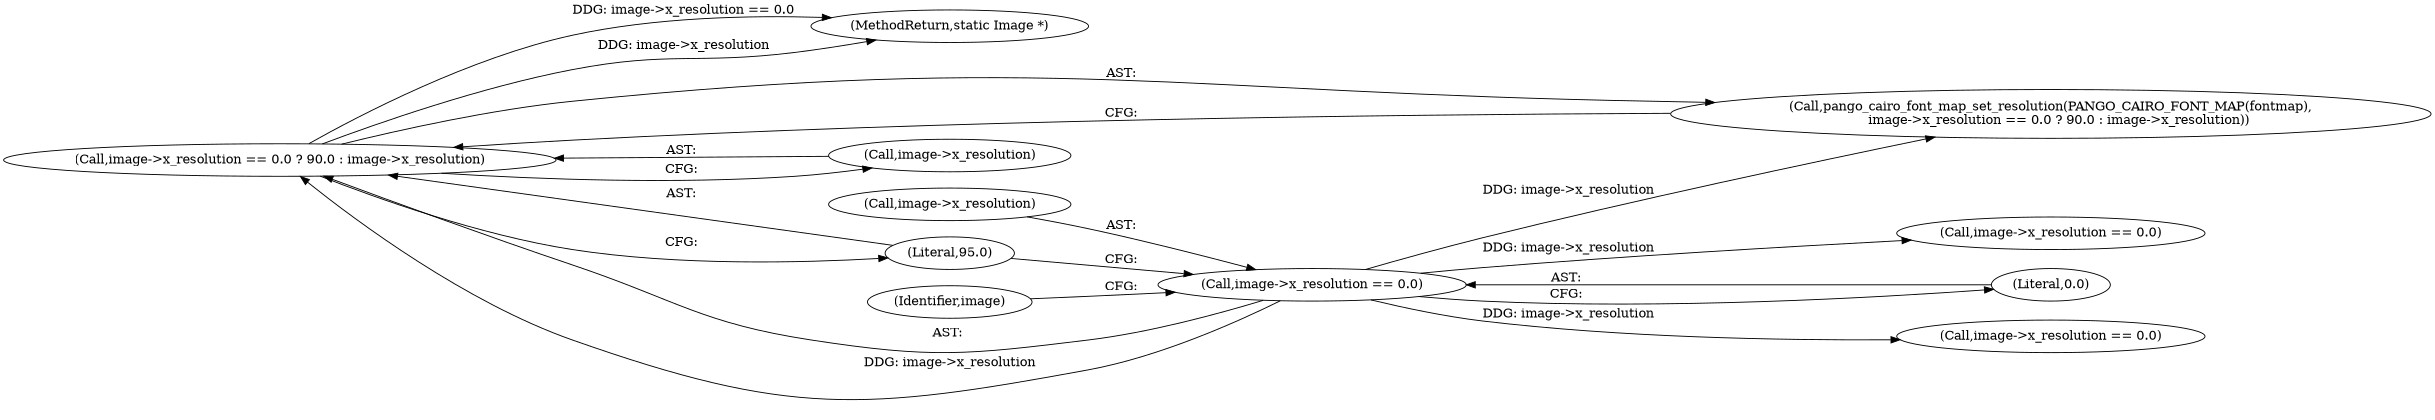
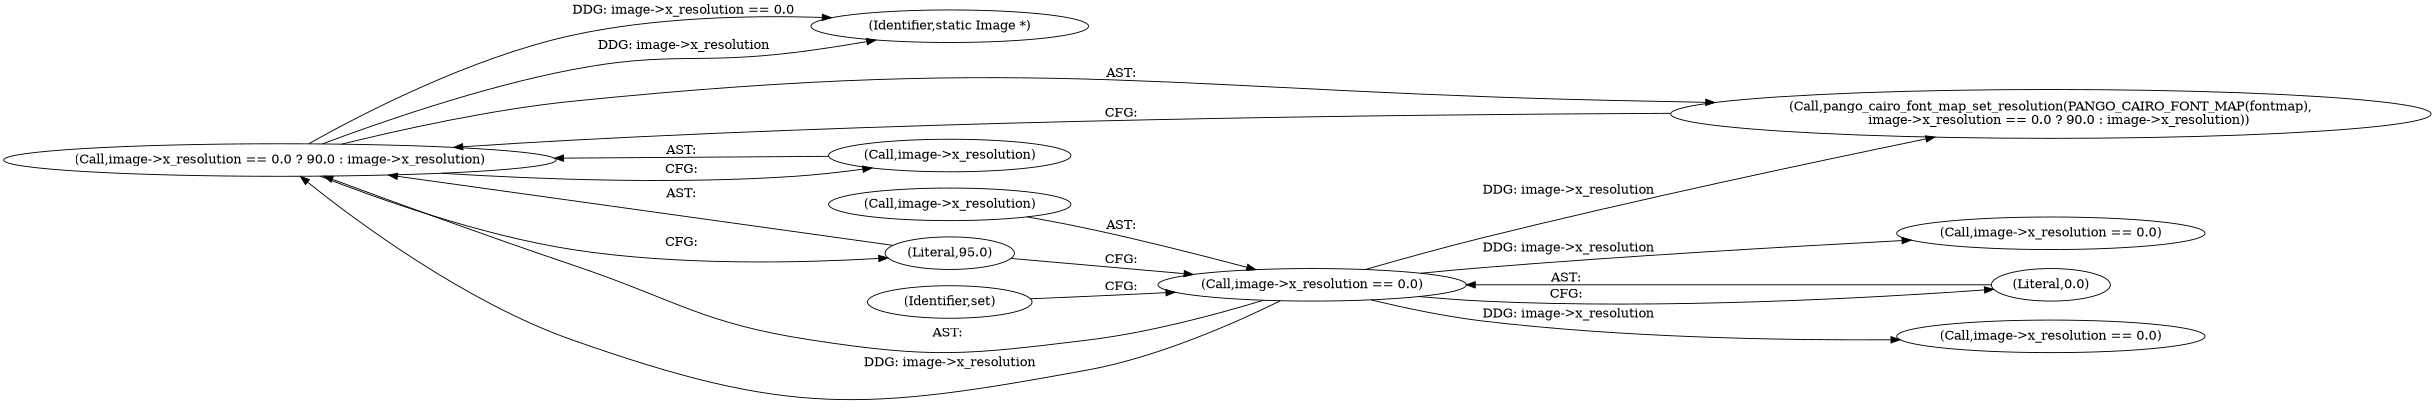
  digraph {
    rankdir=LR
    n1 [label="(Call,image->x_resolution == 0.0 ? 90.0 : image->x_resolution)"]
-   n2 [label="(MethodReturn,static Image *)"]
+   n2 [label="(Identifier,static Image *)"]
    n3 [label="(Call,pango_cairo_font_map_set_resolution(PANGO_CAIRO_FONT_MAP(fontmap),\n    image->x_resolution == 0.0 ? 90.0 : image->x_resolution))"]
    n4 [label="(Literal,95.0)"]
    n5 [label="(Call,image->x_resolution)"]
    n6 [label="(Call,image->x_resolution == 0.0)"]
    n7 [label="(Literal,0.0)"]
    n8 [label="(Call,image->x_resolution == 0.0)"]
    n9 [label="(Call,image->x_resolution == 0.0)"]
    n10 [label="(Call,image->x_resolution)"]
-   n11 [label="(Identifier,image)"]
+   n11 [label="(Identifier,set)"]
    n1 -> n2 [label="DDG: image->x_resolution == 0.0"]
    n1 -> n2 [label="DDG: image->x_resolution"]
    n1 -> n3 [label="AST: "]
    n1 -> n4 [label="CFG: "]
    n1 -> n5 [label="CFG: "]
    n3 -> n1 [label="CFG: "]
    n4 -> n1 [label="AST: "]
    n4 -> n6 [label="CFG: "]
    n5 -> n1 [label="AST: "]
    n6 -> n1 [label="AST: "]
    n6 -> n1 [label="DDG: image->x_resolution"]
    n6 -> n3 [label="DDG: image->x_resolution"]
    n6 -> n7 [label="CFG: "]
    n6 -> n8 [label="DDG: image->x_resolution"]
    n6 -> n9 [label="DDG: image->x_resolution"]
    n7 -> n6 [label="AST: "]
    n10 -> n6 [label="AST: "]
    n11 -> n6 [label="CFG: "]
  }
